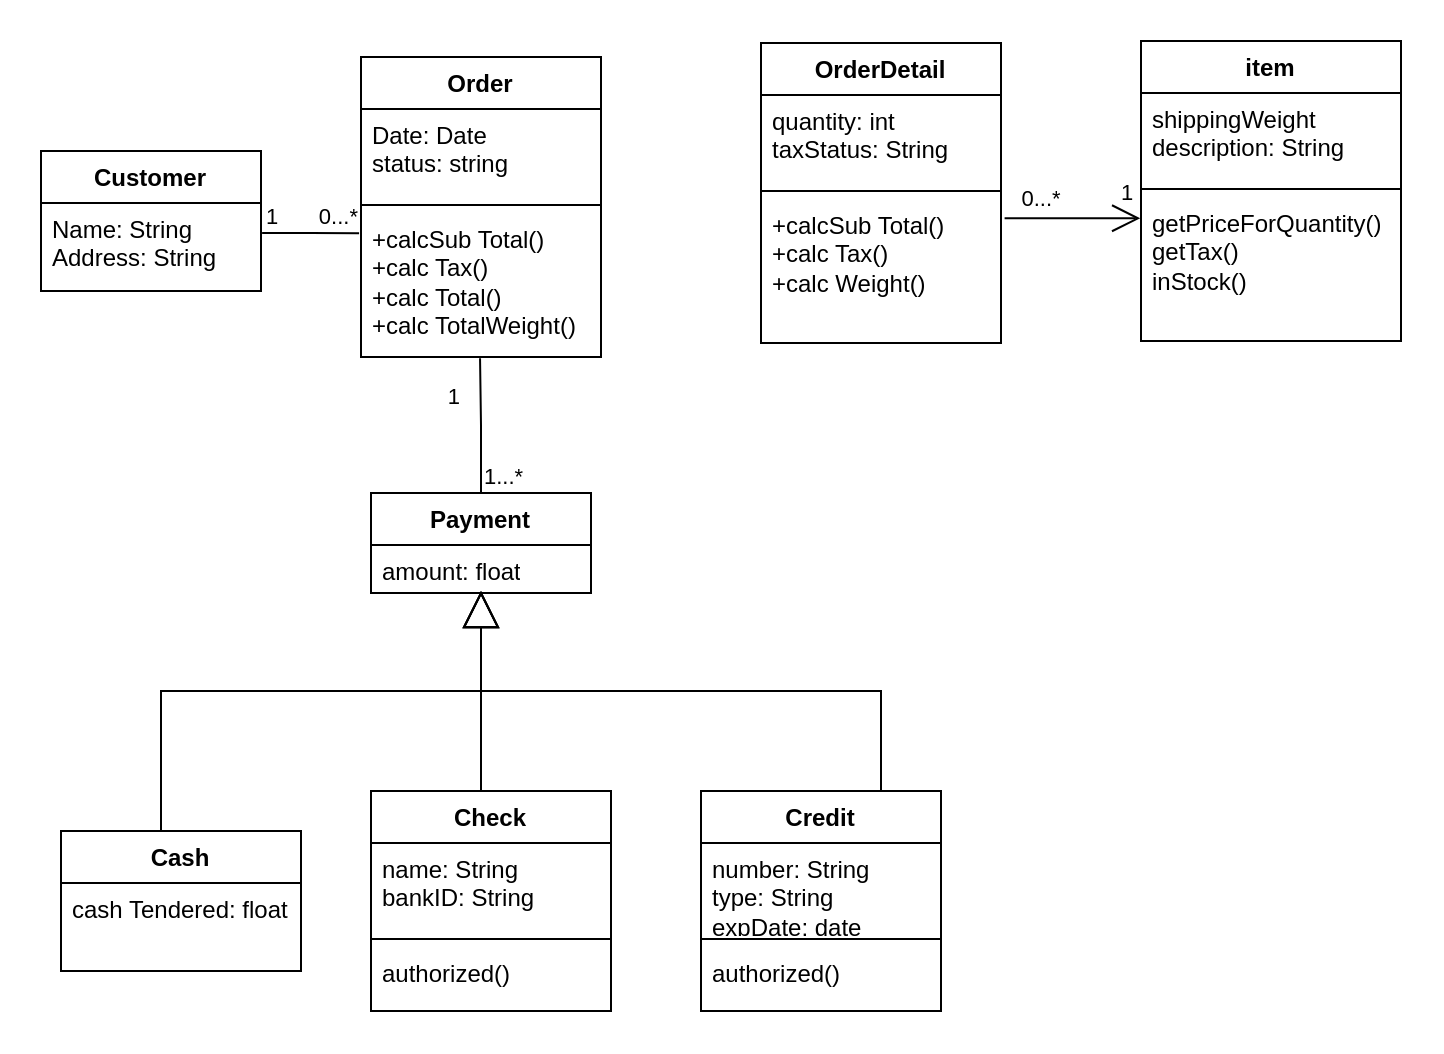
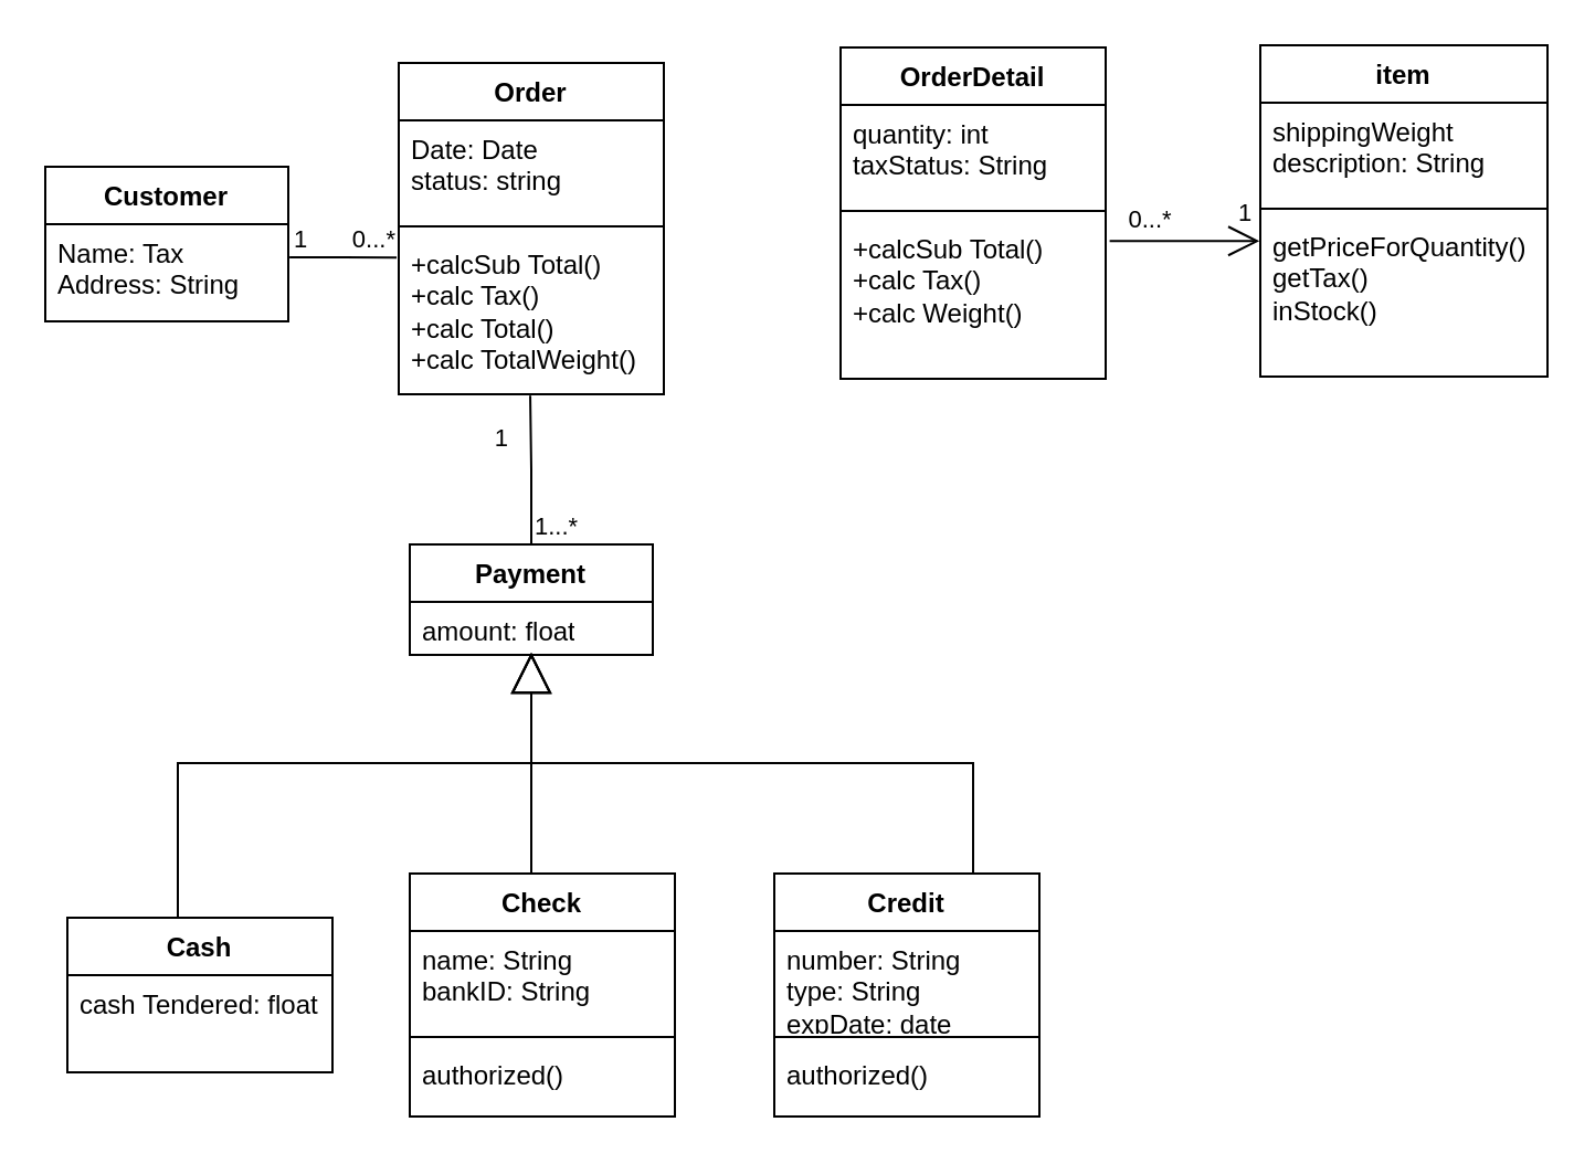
  <mxCell id="0" />
  <mxCell id="1" parent="0" />
  <mxCell id="2" value="Customer" style="swimlane;fontStyle=1;align=center;verticalAlign=top;childLayout=stackLayout;horizontal=1;startSize=26;horizontalStack=0;resizeParent=1;resizeParentMax=0;resizeLast=0;collapsible=1;marginBottom=0;whiteSpace=wrap;html=1;" vertex="1" parent="1"><mxGeometry x="20" y="75" width="110" height="70" as="geometry" /></mxCell>
- <mxCell id="3" value="Name: String&lt;div&gt;Address: String&lt;/div&gt;" style="text;strokeColor=none;fillColor=none;align=left;verticalAlign=top;spacingLeft=4;spacingRight=4;overflow=hidden;rotatable=0;points=[[0,0.5],[1,0.5]];portConstraint=eastwest;whiteSpace=wrap;html=1;" vertex="1" parent="2"><mxGeometry y="26" width="110" height="44" as="geometry" /></mxCell>
+ <mxCell id="3" value="Name: Tax&lt;div&gt;Address: String&lt;/div&gt;" style="text;strokeColor=none;fillColor=none;align=left;verticalAlign=top;spacingLeft=4;spacingRight=4;overflow=hidden;rotatable=0;points=[[0,0.5],[1,0.5]];portConstraint=eastwest;whiteSpace=wrap;html=1;" vertex="1" parent="2"><mxGeometry y="26" width="110" height="44" as="geometry" /></mxCell>
  <mxCell id="4" value="Order" style="swimlane;fontStyle=1;align=center;verticalAlign=top;childLayout=stackLayout;horizontal=1;startSize=26;horizontalStack=0;resizeParent=1;resizeParentMax=0;resizeLast=0;collapsible=1;marginBottom=0;whiteSpace=wrap;html=1;" vertex="1" parent="1"><mxGeometry x="180" y="28" width="120" height="150" as="geometry" /></mxCell>
  <mxCell id="5" value="&lt;div&gt;Date: Date&lt;/div&gt;&lt;div&gt;status: string&lt;/div&gt;" style="text;strokeColor=none;fillColor=none;align=left;verticalAlign=top;spacingLeft=4;spacingRight=4;overflow=hidden;rotatable=0;points=[[0,0.5],[1,0.5]];portConstraint=eastwest;whiteSpace=wrap;html=1;" vertex="1" parent="4"><mxGeometry y="26" width="120" height="44" as="geometry" /></mxCell>
  <mxCell id="6" value="" style="line;strokeWidth=1;fillColor=none;align=left;verticalAlign=middle;spacingTop=-1;spacingLeft=3;spacingRight=3;rotatable=0;labelPosition=right;points=[];portConstraint=eastwest;strokeColor=inherit;" vertex="1" parent="4"><mxGeometry y="70" width="120" height="8" as="geometry" /></mxCell>
  <mxCell id="7" value="+calcSub Total()&lt;div&gt;+calc Tax()&lt;/div&gt;&lt;div&gt;+calc Total()&lt;/div&gt;&lt;div&gt;+calc TotalWeight()&lt;/div&gt;" style="text;strokeColor=none;fillColor=none;align=left;verticalAlign=top;spacingLeft=4;spacingRight=4;overflow=hidden;rotatable=0;points=[[0,0.5],[1,0.5]];portConstraint=eastwest;whiteSpace=wrap;html=1;" vertex="1" parent="4"><mxGeometry y="78" width="120" height="72" as="geometry" /></mxCell>
  <mxCell id="8" value="OrderDetail" style="swimlane;fontStyle=1;align=center;verticalAlign=top;childLayout=stackLayout;horizontal=1;startSize=26;horizontalStack=0;resizeParent=1;resizeParentMax=0;resizeLast=0;collapsible=1;marginBottom=0;whiteSpace=wrap;html=1;" vertex="1" parent="1"><mxGeometry x="380" y="21" width="120" height="150" as="geometry" /></mxCell>
  <mxCell id="9" value="&lt;div&gt;quantity: int&lt;/div&gt;&lt;div&gt;taxStatus: String&lt;/div&gt;" style="text;strokeColor=none;fillColor=none;align=left;verticalAlign=top;spacingLeft=4;spacingRight=4;overflow=hidden;rotatable=0;points=[[0,0.5],[1,0.5]];portConstraint=eastwest;whiteSpace=wrap;html=1;" vertex="1" parent="8"><mxGeometry y="26" width="120" height="44" as="geometry" /></mxCell>
  <mxCell id="10" value="" style="line;strokeWidth=1;fillColor=none;align=left;verticalAlign=middle;spacingTop=-1;spacingLeft=3;spacingRight=3;rotatable=0;labelPosition=right;points=[];portConstraint=eastwest;strokeColor=inherit;" vertex="1" parent="8"><mxGeometry y="70" width="120" height="8" as="geometry" /></mxCell>
  <mxCell id="11" value="+calcSub Total()&lt;div&gt;+calc Tax()&lt;/div&gt;&lt;div&gt;+calc Weight()&lt;/div&gt;" style="text;strokeColor=none;fillColor=none;align=left;verticalAlign=top;spacingLeft=4;spacingRight=4;overflow=hidden;rotatable=0;points=[[0,0.5],[1,0.5]];portConstraint=eastwest;whiteSpace=wrap;html=1;" vertex="1" parent="8"><mxGeometry y="78" width="120" height="72" as="geometry" /></mxCell>
  <mxCell id="12" value="" style="endArrow=none;html=1;edgeStyle=orthogonalEdgeStyle;rounded=0;exitX=1.005;exitY=0.342;exitDx=0;exitDy=0;exitPerimeter=0;entryX=-0.008;entryY=0.141;entryDx=0;entryDy=0;entryPerimeter=0;" edge="1" parent="1" source="3" target="7"><mxGeometry relative="1" as="geometry"><mxPoint x="160" y="475" as="sourcePoint" /><mxPoint x="320" y="475" as="targetPoint" /></mxGeometry></mxCell>
  <mxCell id="13" value="1" style="edgeLabel;resizable=0;html=1;align=left;verticalAlign=bottom;" connectable="0" vertex="1" parent="12"><mxGeometry x="-1" relative="1" as="geometry" /></mxCell>
  <mxCell id="14" value="0...*" style="edgeLabel;resizable=0;html=1;align=right;verticalAlign=bottom;" connectable="0" vertex="1" parent="12"><mxGeometry x="1" relative="1" as="geometry" /></mxCell>
  <mxCell id="15" value="item" style="swimlane;fontStyle=1;align=center;verticalAlign=top;childLayout=stackLayout;horizontal=1;startSize=26;horizontalStack=0;resizeParent=1;resizeParentMax=0;resizeLast=0;collapsible=1;marginBottom=0;whiteSpace=wrap;html=1;" vertex="1" parent="1"><mxGeometry x="570" y="20" width="130" height="150" as="geometry" /></mxCell>
  <mxCell id="16" value="&lt;div&gt;shippingWeight&lt;/div&gt;&lt;div&gt;description: String&lt;/div&gt;" style="text;strokeColor=none;fillColor=none;align=left;verticalAlign=top;spacingLeft=4;spacingRight=4;overflow=hidden;rotatable=0;points=[[0,0.5],[1,0.5]];portConstraint=eastwest;whiteSpace=wrap;html=1;" vertex="1" parent="15"><mxGeometry y="26" width="130" height="44" as="geometry" /></mxCell>
  <mxCell id="17" value="" style="line;strokeWidth=1;fillColor=none;align=left;verticalAlign=middle;spacingTop=-1;spacingLeft=3;spacingRight=3;rotatable=0;labelPosition=right;points=[];portConstraint=eastwest;strokeColor=inherit;" vertex="1" parent="15"><mxGeometry y="70" width="130" height="8" as="geometry" /></mxCell>
  <mxCell id="18" value="getPriceForQuantity()&lt;div&gt;getTax()&lt;/div&gt;&lt;div&gt;inStock()&lt;/div&gt;" style="text;strokeColor=none;fillColor=none;align=left;verticalAlign=top;spacingLeft=4;spacingRight=4;overflow=hidden;rotatable=0;points=[[0,0.5],[1,0.5]];portConstraint=eastwest;whiteSpace=wrap;html=1;" vertex="1" parent="15"><mxGeometry y="78" width="130" height="72" as="geometry" /></mxCell>
  <mxCell id="19" value="" style="endArrow=open;endFill=1;endSize=12;html=1;rounded=0;entryX=-0.003;entryY=0.148;entryDx=0;entryDy=0;entryPerimeter=0;exitX=1.015;exitY=0.133;exitDx=0;exitDy=0;exitPerimeter=0;edgeStyle=orthogonalEdgeStyle;" edge="1" parent="1" source="11" target="18"><mxGeometry width="160" relative="1" as="geometry"><mxPoint x="514.44" y="214.996" as="sourcePoint" /><mxPoint x="570" y="214.996" as="targetPoint" /></mxGeometry></mxCell>
  <mxCell id="20" value="0...*" style="edgeLabel;html=1;align=center;verticalAlign=middle;resizable=0;points=[];" vertex="1" connectable="0" parent="19"><mxGeometry x="0.312" y="-2" relative="1" as="geometry"><mxPoint x="-27" y="-12" as="offset" /></mxGeometry></mxCell>
  <mxCell id="21" value="1" style="edgeLabel;html=1;align=center;verticalAlign=middle;resizable=0;points=[];" vertex="1" connectable="0" parent="19"><mxGeometry x="0.789" y="2" relative="1" as="geometry"><mxPoint y="-11" as="offset" /></mxGeometry></mxCell>
  <mxCell id="22" value="Payment" style="swimlane;fontStyle=1;align=center;verticalAlign=top;childLayout=stackLayout;horizontal=1;startSize=26;horizontalStack=0;resizeParent=1;resizeParentMax=0;resizeLast=0;collapsible=1;marginBottom=0;whiteSpace=wrap;html=1;" vertex="1" parent="1"><mxGeometry x="185" y="246" width="110" height="50" as="geometry" /></mxCell>
  <mxCell id="23" value="amount: float" style="text;strokeColor=none;fillColor=none;align=left;verticalAlign=top;spacingLeft=4;spacingRight=4;overflow=hidden;rotatable=0;points=[[0,0.5],[1,0.5]];portConstraint=eastwest;whiteSpace=wrap;html=1;" vertex="1" parent="22"><mxGeometry y="26" width="110" height="24" as="geometry" /></mxCell>
  <mxCell id="24" value="" style="endArrow=none;html=1;edgeStyle=orthogonalEdgeStyle;rounded=0;exitX=0.5;exitY=0;exitDx=0;exitDy=0;entryX=0.496;entryY=1.008;entryDx=0;entryDy=0;entryPerimeter=0;" edge="1" parent="1" source="22" target="7"><mxGeometry relative="1" as="geometry"><mxPoint x="320" y="295" as="sourcePoint" /><mxPoint x="480" y="295" as="targetPoint" /></mxGeometry></mxCell>
  <mxCell id="25" value="1...*" style="edgeLabel;resizable=0;html=1;align=left;verticalAlign=bottom;" connectable="0" vertex="1" parent="24"><mxGeometry x="-1" relative="1" as="geometry" /></mxCell>
  <mxCell id="26" value="1" style="edgeLabel;resizable=0;html=1;align=right;verticalAlign=bottom;" connectable="0" vertex="1" parent="24"><mxGeometry x="1" relative="1" as="geometry"><mxPoint x="-10" y="27" as="offset" /></mxGeometry></mxCell>
  <mxCell id="27" value="Check" style="swimlane;fontStyle=1;align=center;verticalAlign=top;childLayout=stackLayout;horizontal=1;startSize=26;horizontalStack=0;resizeParent=1;resizeParentMax=0;resizeLast=0;collapsible=1;marginBottom=0;whiteSpace=wrap;html=1;" vertex="1" parent="1"><mxGeometry x="185" y="395" width="120" height="110" as="geometry" /></mxCell>
  <mxCell id="28" value="&lt;div&gt;name: String&lt;/div&gt;&lt;div&gt;bankID: String&lt;/div&gt;" style="text;strokeColor=none;fillColor=none;align=left;verticalAlign=top;spacingLeft=4;spacingRight=4;overflow=hidden;rotatable=0;points=[[0,0.5],[1,0.5]];portConstraint=eastwest;whiteSpace=wrap;html=1;" vertex="1" parent="27"><mxGeometry y="26" width="120" height="44" as="geometry" /></mxCell>
  <mxCell id="29" value="" style="line;strokeWidth=1;fillColor=none;align=left;verticalAlign=middle;spacingTop=-1;spacingLeft=3;spacingRight=3;rotatable=0;labelPosition=right;points=[];portConstraint=eastwest;strokeColor=inherit;" vertex="1" parent="27"><mxGeometry y="70" width="120" height="8" as="geometry" /></mxCell>
  <mxCell id="30" value="authorized()" style="text;strokeColor=none;fillColor=none;align=left;verticalAlign=top;spacingLeft=4;spacingRight=4;overflow=hidden;rotatable=0;points=[[0,0.5],[1,0.5]];portConstraint=eastwest;whiteSpace=wrap;html=1;" vertex="1" parent="27"><mxGeometry y="78" width="120" height="32" as="geometry" /></mxCell>
  <mxCell id="31" value="Credit" style="swimlane;fontStyle=1;align=center;verticalAlign=top;childLayout=stackLayout;horizontal=1;startSize=26;horizontalStack=0;resizeParent=1;resizeParentMax=0;resizeLast=0;collapsible=1;marginBottom=0;whiteSpace=wrap;html=1;" vertex="1" parent="1"><mxGeometry x="350" y="395" width="120" height="110" as="geometry" /></mxCell>
  <mxCell id="32" value="&lt;div&gt;number: String&lt;/div&gt;&lt;div&gt;type: String&lt;/div&gt;&lt;div&gt;expDate: date&lt;/div&gt;" style="text;strokeColor=none;fillColor=none;align=left;verticalAlign=top;spacingLeft=4;spacingRight=4;overflow=hidden;rotatable=0;points=[[0,0.5],[1,0.5]];portConstraint=eastwest;whiteSpace=wrap;html=1;" vertex="1" parent="31"><mxGeometry y="26" width="120" height="44" as="geometry" /></mxCell>
  <mxCell id="33" value="" style="line;strokeWidth=1;fillColor=none;align=left;verticalAlign=middle;spacingTop=-1;spacingLeft=3;spacingRight=3;rotatable=0;labelPosition=right;points=[];portConstraint=eastwest;strokeColor=inherit;" vertex="1" parent="31"><mxGeometry y="70" width="120" height="8" as="geometry" /></mxCell>
  <mxCell id="34" value="authorized()" style="text;strokeColor=none;fillColor=none;align=left;verticalAlign=top;spacingLeft=4;spacingRight=4;overflow=hidden;rotatable=0;points=[[0,0.5],[1,0.5]];portConstraint=eastwest;whiteSpace=wrap;html=1;" vertex="1" parent="31"><mxGeometry y="78" width="120" height="32" as="geometry" /></mxCell>
  <mxCell id="35" value="Cash" style="swimlane;fontStyle=1;align=center;verticalAlign=top;childLayout=stackLayout;horizontal=1;startSize=26;horizontalStack=0;resizeParent=1;resizeParentMax=0;resizeLast=0;collapsible=1;marginBottom=0;whiteSpace=wrap;html=1;" vertex="1" parent="1"><mxGeometry x="30" y="415" width="120" height="70" as="geometry" /></mxCell>
  <mxCell id="36" value="&lt;div&gt;cash Tendered: float&lt;/div&gt;" style="text;strokeColor=none;fillColor=none;align=left;verticalAlign=top;spacingLeft=4;spacingRight=4;overflow=hidden;rotatable=0;points=[[0,0.5],[1,0.5]];portConstraint=eastwest;whiteSpace=wrap;html=1;" vertex="1" parent="35"><mxGeometry y="26" width="120" height="44" as="geometry" /></mxCell>
  <mxCell id="37" value="" style="endArrow=block;endSize=16;endFill=0;html=1;rounded=0;exitX=0.5;exitY=0;exitDx=0;exitDy=0;edgeStyle=orthogonalEdgeStyle;" edge="1" parent="1" source="27"><mxGeometry width="160" relative="1" as="geometry"><mxPoint x="320" y="295" as="sourcePoint" /><mxPoint x="240" y="295" as="targetPoint" /><Array as="points"><mxPoint x="240" y="335" /><mxPoint x="240" y="335" /></Array></mxGeometry></mxCell>
  <mxCell id="38" value="" style="endArrow=block;endSize=16;endFill=0;html=1;rounded=0;exitX=0.5;exitY=0;exitDx=0;exitDy=0;edgeStyle=orthogonalEdgeStyle;" edge="1" parent="1" source="31"><mxGeometry width="160" relative="1" as="geometry"><mxPoint x="450" y="375" as="sourcePoint" /><mxPoint x="240" y="295" as="targetPoint" /><Array as="points"><mxPoint x="440" y="345" /><mxPoint x="240" y="345" /></Array></mxGeometry></mxCell>
  <mxCell id="39" value="" style="endArrow=block;endSize=16;endFill=0;html=1;rounded=0;exitX=0.5;exitY=0;exitDx=0;exitDy=0;edgeStyle=orthogonalEdgeStyle;" edge="1" parent="1" source="35"><mxGeometry width="160" relative="1" as="geometry"><mxPoint x="440" y="365" as="sourcePoint" /><mxPoint x="240" y="295" as="targetPoint" /><Array as="points"><mxPoint x="80" y="415" /><mxPoint x="80" y="345" /><mxPoint x="240" y="345" /></Array></mxGeometry></mxCell>
